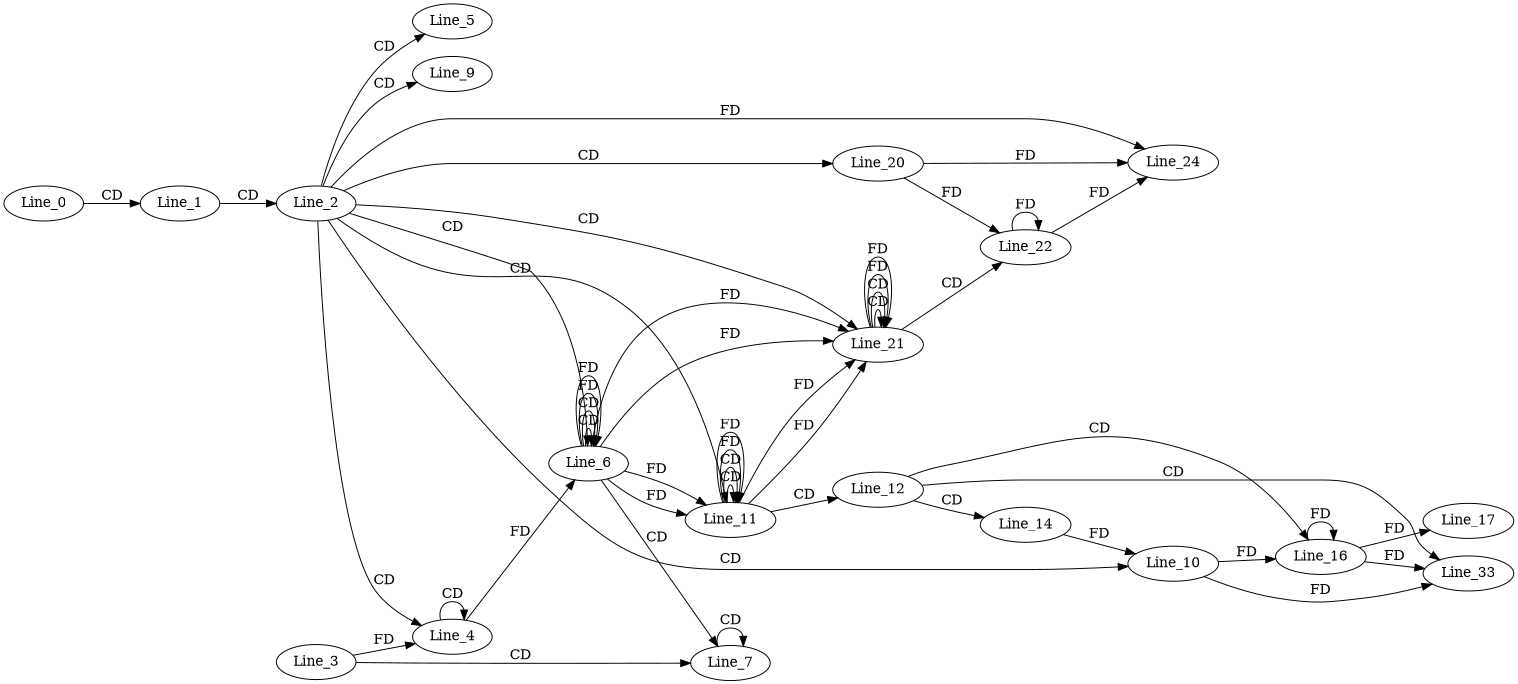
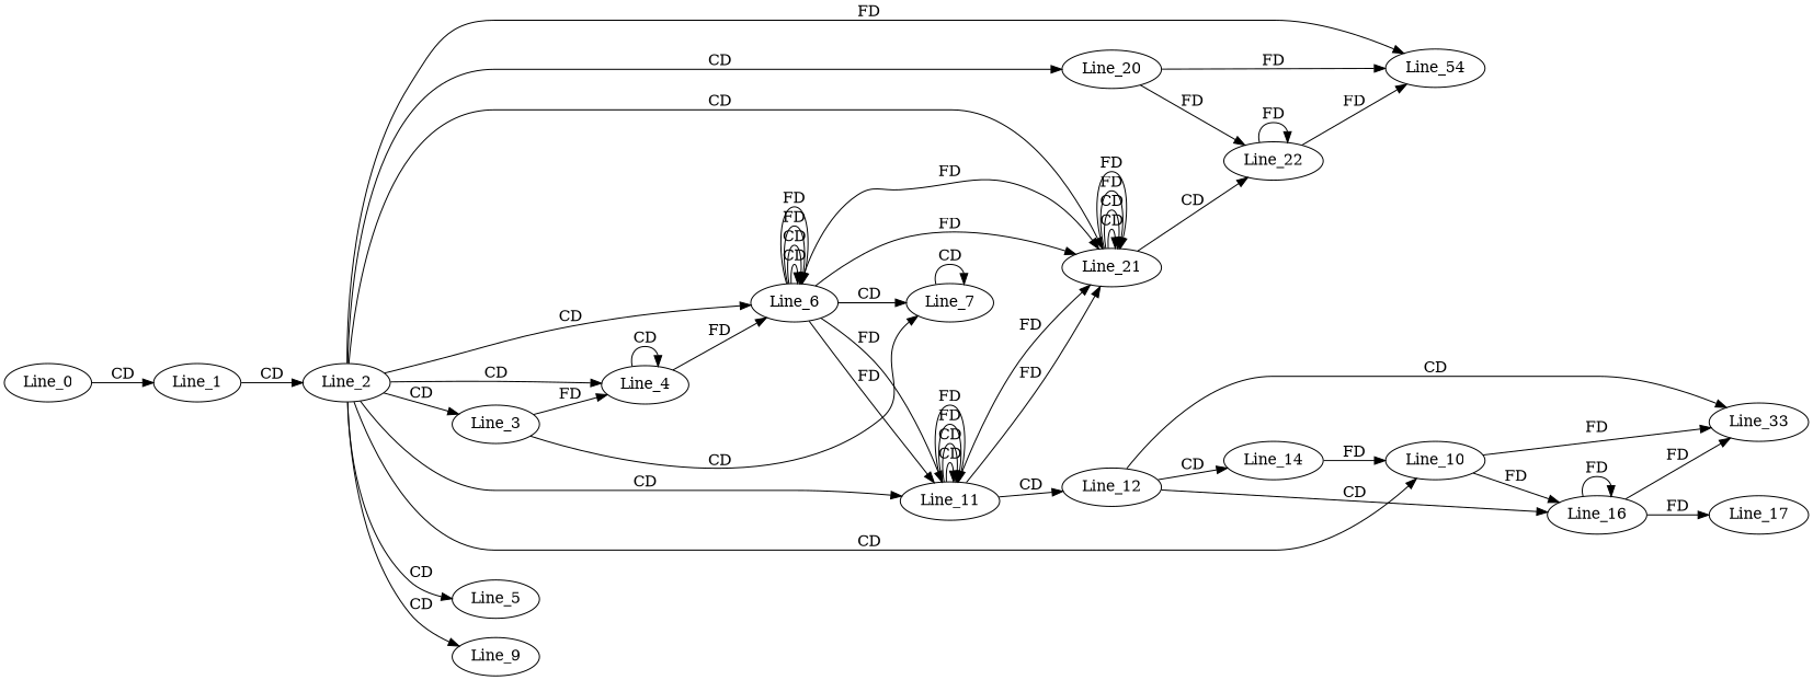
  digraph {
    rankdir=LR
    Line_0
    Line_1
    Line_2
    Line_3
    Line_4
    Line_5
    Line_6
    Line_9
    Line_10
    Line_11
    Line_20
    Line_21
-   Line_24
+   Line_24 [label=Line_54]
    Line_7
    n15 [label=Line_33]
    Line_16
    Line_12
    Line_22
    Line_14
    Line_17
    Line_0 -> Line_1 [label=CD]
    Line_1 -> Line_2 [label=CD]
+   Line_2 -> Line_3 [label=CD]
    Line_2 -> Line_4 [label=CD]
    Line_2 -> Line_5 [label=CD]
    Line_2 -> Line_6 [label=CD]
    Line_2 -> Line_9 [label=CD]
    Line_2 -> Line_10 [label=CD]
    Line_2 -> Line_11 [label=CD]
    Line_2 -> Line_20 [label=CD]
    Line_2 -> Line_21 [label=CD]
    Line_2 -> Line_24 [label=FD]
    Line_3 -> Line_4 [label=FD]
    Line_3 -> Line_7 [label=CD]
    Line_4 -> Line_4 [label=CD]
    Line_4 -> Line_6 [label=FD]
    Line_6 -> Line_6 [label=CD]
    Line_6 -> Line_6 [label=CD]
    Line_6 -> Line_6 [label=FD]
    Line_6 -> Line_6 [label=FD]
    Line_6 -> Line_11 [label=FD]
    Line_6 -> Line_11 [label=FD]
    Line_6 -> Line_21 [label=FD]
    Line_6 -> Line_21 [label=FD]
    Line_6 -> Line_7 [label=CD]
    Line_10 -> n15 [label=FD]
    Line_10 -> Line_16 [label=FD]
    Line_11 -> Line_11 [label=CD]
    Line_11 -> Line_11 [label=CD]
    Line_11 -> Line_11 [label=FD]
    Line_11 -> Line_11 [label=FD]
    Line_11 -> Line_21 [label=FD]
    Line_11 -> Line_21 [label=FD]
    Line_11 -> Line_12 [label=CD]
    Line_20 -> Line_24 [label=FD]
    Line_20 -> Line_22 [label=FD]
    Line_21 -> Line_21 [label=CD]
    Line_21 -> Line_21 [label=CD]
    Line_21 -> Line_21 [label=FD]
    Line_21 -> Line_21 [label=FD]
    Line_21 -> Line_22 [label=CD]
    Line_7 -> Line_7 [label=CD]
    Line_16 -> n15 [label=FD]
    Line_16 -> Line_16 [label=FD]
    Line_16 -> Line_17 [label=FD]
    Line_12 -> n15 [label=CD]
    Line_12 -> Line_16 [label=CD]
    Line_12 -> Line_14 [label=CD]
    Line_22 -> Line_24 [label=FD]
    Line_22 -> Line_22 [label=FD]
    Line_14 -> Line_10 [label=FD]
  }
